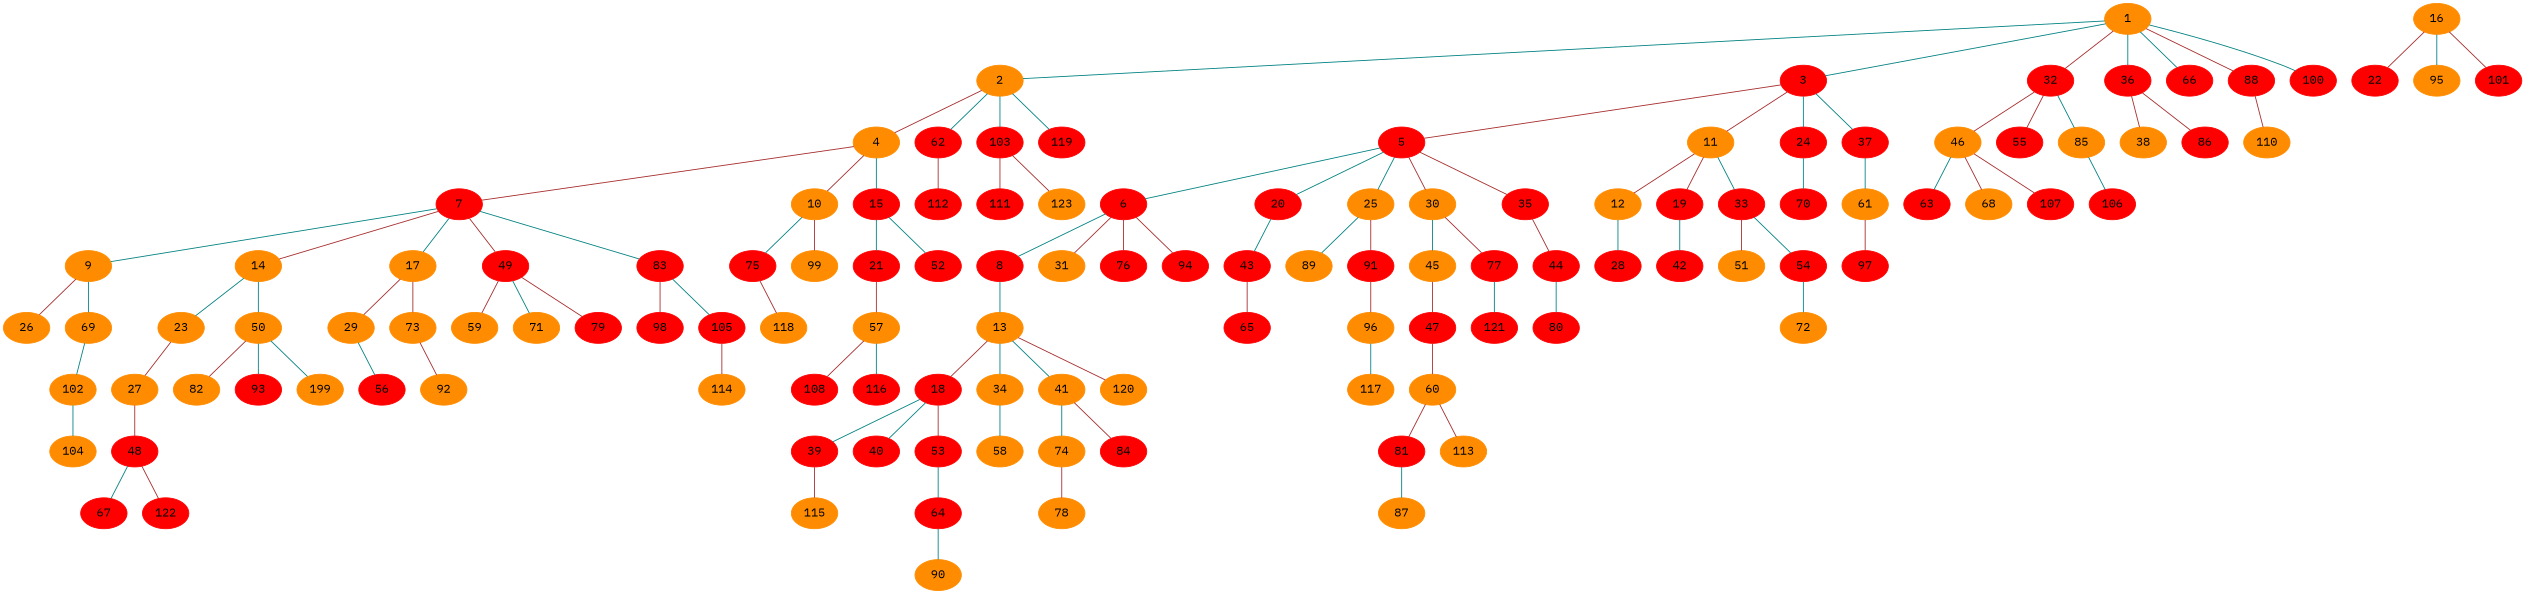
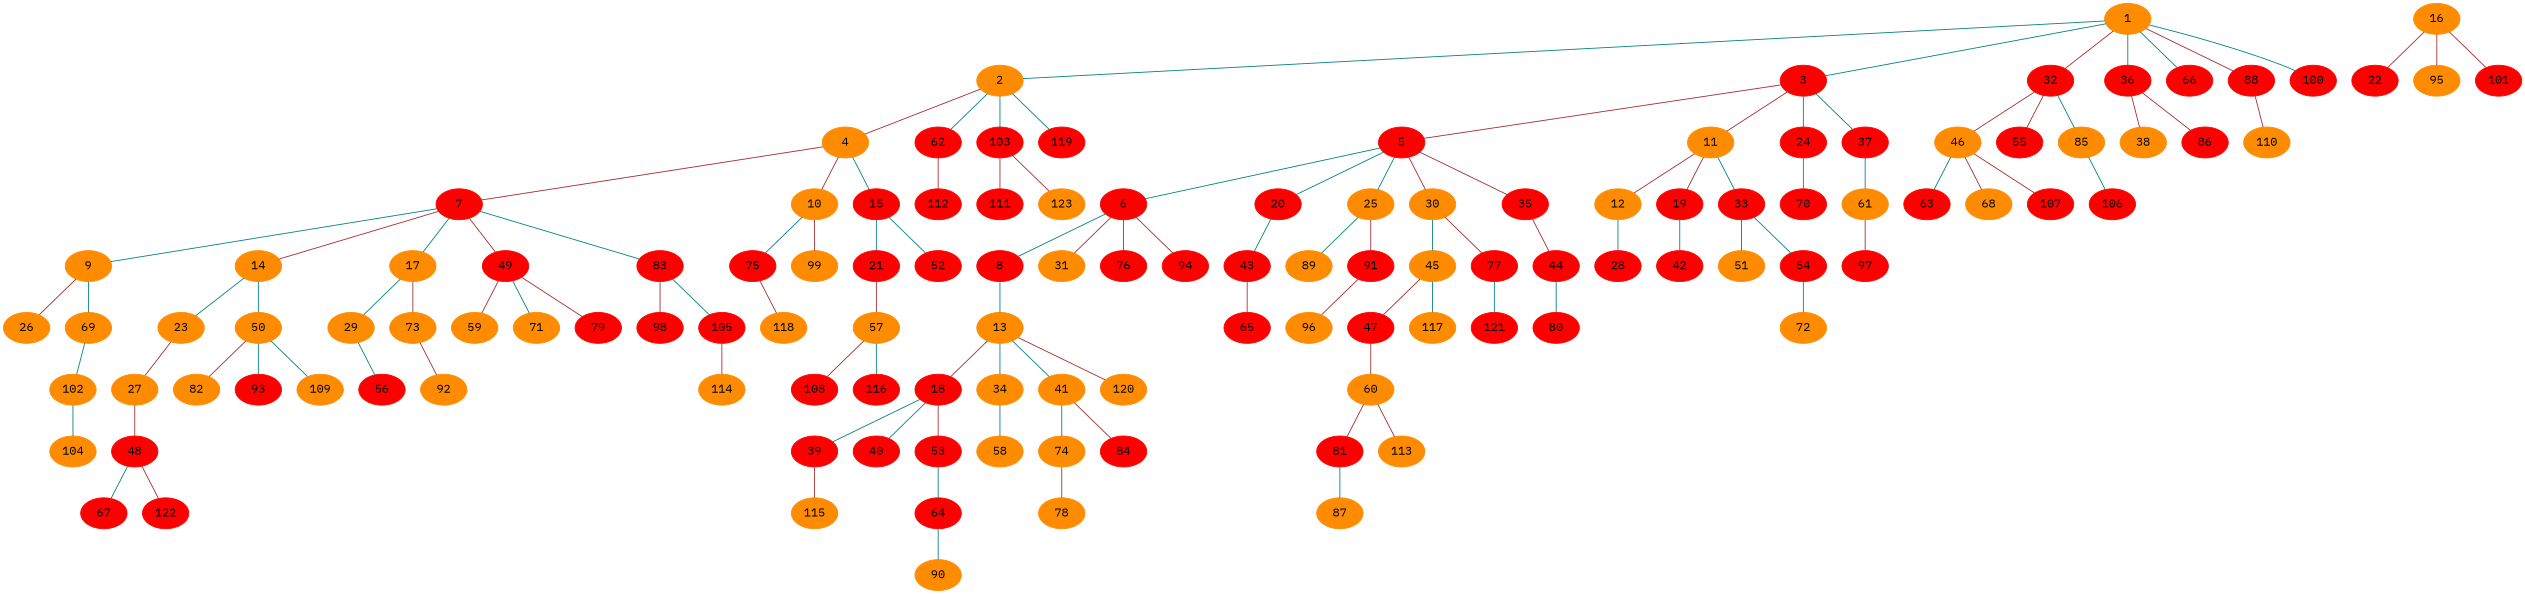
  graph {
    fontname="IBM Plex Mono"
    node [color=red fontname="IBM Plex Mono" style=filled]
    edge [color=brown fontname="IBM Plex Mono"]
    1 [color=darkorange]
    2 [color=darkorange]
    3
    32
    36
    66
    88
    100
    4 [color=darkorange]
    62
    103
    119
    5
    11 [color=darkorange]
    24
    37
    16 [color=darkorange]
    22
    95 [color=darkorange]
    101
    46 [color=darkorange]
    55
    85 [color=darkorange]
    38 [color=darkorange]
    86
    110 [color=darkorange]
    7
    10 [color=darkorange]
    15
    112
    111
    123 [color=darkorange]
    6
    20
    25 [color=darkorange]
    30 [color=darkorange]
    35
    12 [color=darkorange]
    19
    33
    70
    61 [color=darkorange]
    9 [color=darkorange]
    14 [color=darkorange]
    17 [color=darkorange]
    49
    83
    75
    99 [color=darkorange]
    21
    52
    8
    31 [color=darkorange]
    76
    94
    43
    89 [color=darkorange]
    91
    45 [color=darkorange]
    77
    44
    13 [color=darkorange]
    26 [color=darkorange]
    69 [color=darkorange]
    23 [color=darkorange]
    50 [color=darkorange]
    29 [color=darkorange]
    73 [color=darkorange]
    59 [color=darkorange]
    71 [color=darkorange]
    79
    98
    105
    18
    34 [color=darkorange]
    41 [color=darkorange]
    120 [color=darkorange]
    102 [color=darkorange]
    118 [color=darkorange]
    28
    42
    51 [color=darkorange]
    54
    39
    40
    53
    58 [color=darkorange]
    74 [color=darkorange]
    84
    27 [color=darkorange]
    82 [color=darkorange]
    93
-   109 [color=darkorange label=199]
+   109 [color=darkorange]
    57 [color=darkorange]
    56
    92 [color=darkorange]
    115 [color=darkorange]
    64
    65
    108
    116
    48
    96 [color=darkorange]
    67
    122
    47
    121
    63
    68 [color=darkorange]
    107
    106
    72 [color=darkorange]
    80
    97
    78 [color=darkorange]
    60 [color=darkorange]
    81
    113 [color=darkorange]
    90 [color=darkorange]
    87 [color=darkorange]
    104 [color=darkorange]
    114 [color=darkorange]
    117 [color=darkorange]
    1 -- 2 [color=teal]
    1 -- 3 [color=teal]
    1 -- 32
    1 -- 36 [color=teal]
    1 -- 66 [color=teal]
    1 -- 88
    1 -- 100 [color=teal]
    2 -- 4
    2 -- 62 [color=teal]
    2 -- 103 [color=teal]
    2 -- 119 [color=teal]
    3 -- 5
    3 -- 11
    3 -- 24 [color=teal]
    3 -- 37 [color=teal]
    32 -- 46
    32 -- 55
    32 -- 85 [color=teal]
    36 -- 38
    36 -- 86
    88 -- 110
    4 -- 7
    4 -- 10
    4 -- 15 [color=teal]
    62 -- 112
    103 -- 111
    103 -- 123
    5 -- 6 [color=teal]
    5 -- 20 [color=teal]
    5 -- 25 [color=teal]
    5 -- 30
    5 -- 35
    11 -- 12
    11 -- 19
    11 -- 33 [color=teal]
    24 -- 70 [color=teal]
    37 -- 61 [color=teal]
    16 -- 22
-   16 -- 95 [color=teal]
+   16 -- 95
    16 -- 101
    46 -- 63 [color=teal]
    46 -- 68
    46 -- 107
    85 -- 106 [color=teal]
    7 -- 9 [color=teal]
    7 -- 14
    7 -- 17 [color=teal]
    7 -- 49
    7 -- 83 [color=teal]
    10 -- 75 [color=teal]
    10 -- 99
    15 -- 21 [color=teal]
    15 -- 52 [color=teal]
    6 -- 8 [color=teal]
    6 -- 31
    6 -- 76
    6 -- 94
    20 -- 43 [color=teal]
    25 -- 89 [color=teal]
    25 -- 91
    30 -- 45 [color=teal]
    30 -- 77
    35 -- 44
    12 -- 28 [color=teal]
    19 -- 42 [color=teal]
    33 -- 51
    33 -- 54 [color=teal]
    61 -- 97
    9 -- 26
    9 -- 69 [color=teal]
    14 -- 23 [color=teal]
    14 -- 50 [color=teal]
-   17 -- 29
+   17 -- 29 [color=teal]
    17 -- 73
    49 -- 59
    49 -- 71 [color=teal]
    49 -- 79
    83 -- 98
    83 -- 105 [color=teal]
    75 -- 118
    21 -- 57
    8 -- 13 [color=teal]
    43 -- 65
    91 -- 96
    45 -- 47
    77 -- 121 [color=teal]
    44 -- 80 [color=teal]
    13 -- 18
    13 -- 34 [color=teal]
    13 -- 41 [color=teal]
    13 -- 120
    69 -- 102 [color=teal]
    23 -- 27
    50 -- 82
    50 -- 93 [color=teal]
    50 -- 109 [color=teal]
    29 -- 56 [color=teal]
    73 -- 92
    105 -- 114
    18 -- 39 [color=teal]
    18 -- 40 [color=teal]
    18 -- 53
    34 -- 58 [color=teal]
    41 -- 74 [color=teal]
    41 -- 84
    102 -- 104 [color=teal]
    54 -- 72 [color=teal]
    39 -- 115
    53 -- 64 [color=teal]
    74 -- 78
    27 -- 48
    57 -- 108
    57 -- 116 [color=teal]
    64 -- 90 [color=teal]
    48 -- 67 [color=teal]
    48 -- 122
-   96 -- 117 [color=teal]
+   45 -- 117 [color=teal]
    47 -- 60
    60 -- 81
    60 -- 113
    81 -- 87 [color=teal]
  }
